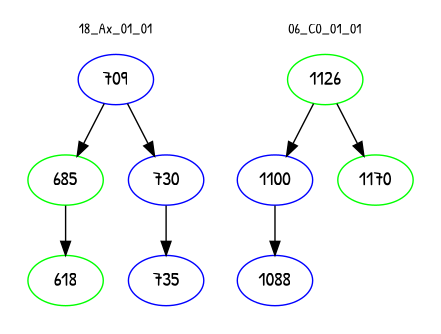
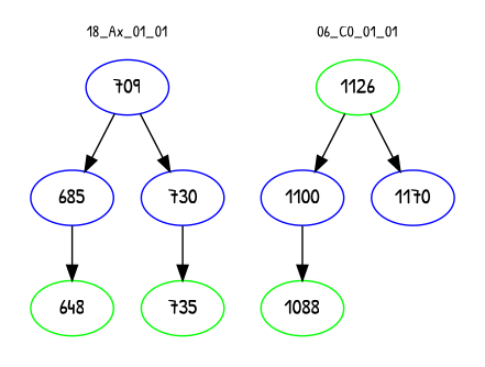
  digraph {
    fontname="Patrick Hand"
    node [color=blue fontname="Patrick Hand"]
    edge [color=black fontname="Patrick Hand"]
    n1 [label=709]
-   n2 [color=green label=685]
+   n2 [label=685]
    n3 [label=730]
-   n4 [color=green label=618]
-   n5 [label=735]
+   n4 [color=green label=648]
+   n5 [color=green label=735]
    n6 [color=green label=1126]
    n7 [label=1100]
-   n8 [color=green label=1170]
-   n9 [label=1088]
+   n8 [label=1170]
+   n9 [color=green label=1088]
    subgraph cluster_1 {
      color=white
      fontsize=10
      label="18_Ax_01_01"
      n1
      n2
      n3
      n4
      n5
    }
    subgraph cluster_2 {
      color=white
      fontsize=10
      label="06_C0_01_01"
      n6
      n7
      n8
      n9
    }
    n1 -> n2
    n1 -> n3
    n2 -> n4
    n3 -> n5
    n6 -> n7
    n6 -> n8
    n7 -> n9
  }
